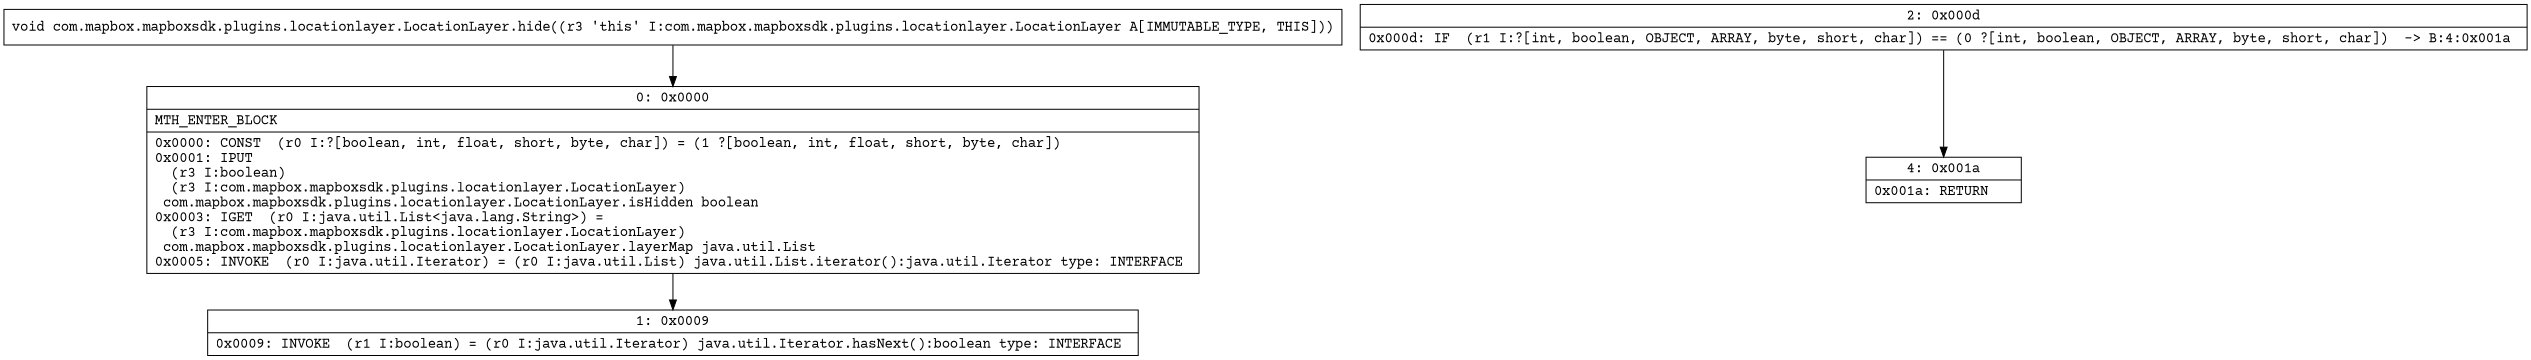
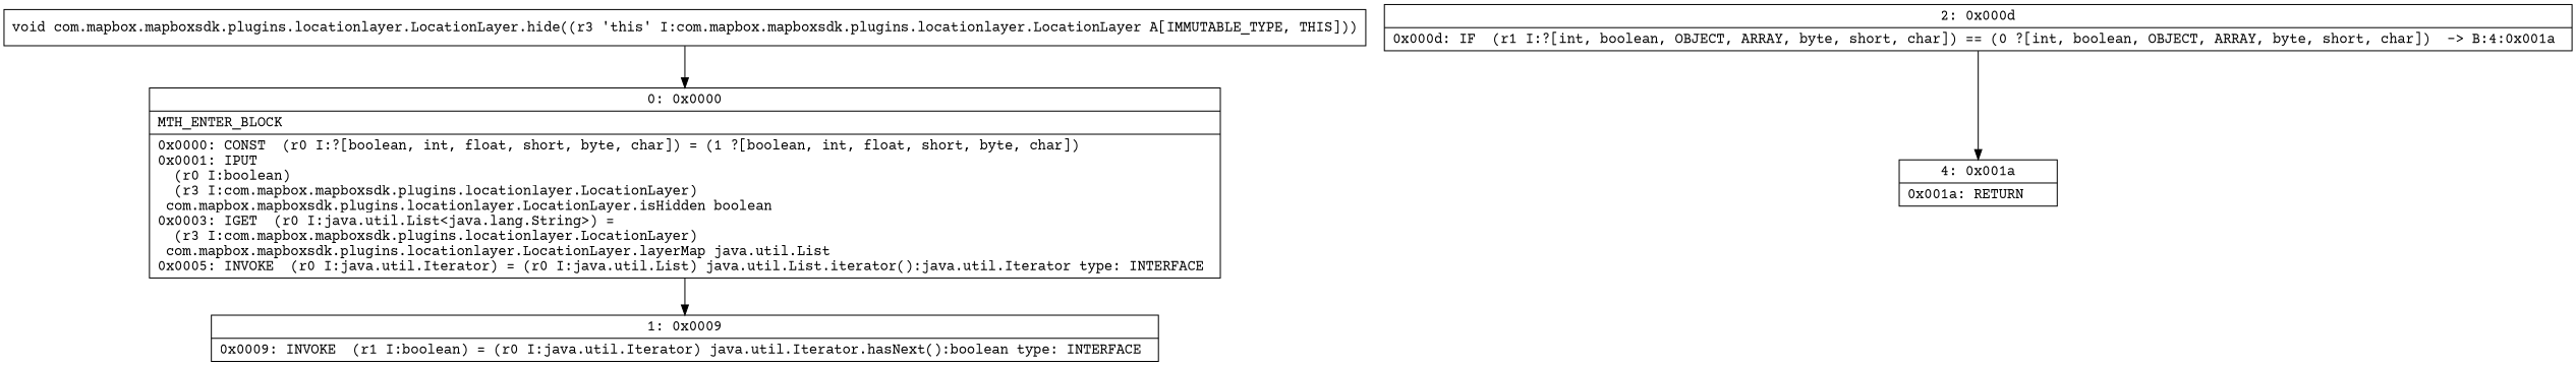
  digraph {
    fontname="Courier Prime"
    node [fontname="Courier Prime" shape=record]
    edge [fontname="Courier Prime"]
-   n1 [label="{0\:\ 0x0000|MTH_ENTER_BLOCK\l|0x0000: CONST  (r0 I:?[boolean, int, float, short, byte, char]) = (1 ?[boolean, int, float, short, byte, char]) \l0x0001: IPUT  \l  (r3 I:boolean)\l  (r3 I:com.mapbox.mapboxsdk.plugins.locationlayer.LocationLayer)\l com.mapbox.mapboxsdk.plugins.locationlayer.LocationLayer.isHidden boolean \l0x0003: IGET  (r0 I:java.util.List\<java.lang.String\>) = \l  (r3 I:com.mapbox.mapboxsdk.plugins.locationlayer.LocationLayer)\l com.mapbox.mapboxsdk.plugins.locationlayer.LocationLayer.layerMap java.util.List \l0x0005: INVOKE  (r0 I:java.util.Iterator) = (r0 I:java.util.List) java.util.List.iterator():java.util.Iterator type: INTERFACE \l}"]
+   n1 [label="{0\:\ 0x0000|MTH_ENTER_BLOCK\l|0x0000: CONST  (r0 I:?[boolean, int, float, short, byte, char]) = (1 ?[boolean, int, float, short, byte, char]) \l0x0001: IPUT  \l  (r0 I:boolean)\l  (r3 I:com.mapbox.mapboxsdk.plugins.locationlayer.LocationLayer)\l com.mapbox.mapboxsdk.plugins.locationlayer.LocationLayer.isHidden boolean \l0x0003: IGET  (r0 I:java.util.List\<java.lang.String\>) = \l  (r3 I:com.mapbox.mapboxsdk.plugins.locationlayer.LocationLayer)\l com.mapbox.mapboxsdk.plugins.locationlayer.LocationLayer.layerMap java.util.List \l0x0005: INVOKE  (r0 I:java.util.Iterator) = (r0 I:java.util.List) java.util.List.iterator():java.util.Iterator type: INTERFACE \l}"]
    n2 [label="{1\:\ 0x0009|0x0009: INVOKE  (r1 I:boolean) = (r0 I:java.util.Iterator) java.util.Iterator.hasNext():boolean type: INTERFACE \l}"]
    n3 [label="{2\:\ 0x000d|0x000d: IF  (r1 I:?[int, boolean, OBJECT, ARRAY, byte, short, char]) == (0 ?[int, boolean, OBJECT, ARRAY, byte, short, char])  \-\> B:4:0x001a \l}"]
    n4 [label="{4\:\ 0x001a|0x001a: RETURN   \l}"]
    n5 [label="{void com.mapbox.mapboxsdk.plugins.locationlayer.LocationLayer.hide((r3 'this' I:com.mapbox.mapboxsdk.plugins.locationlayer.LocationLayer A[IMMUTABLE_TYPE, THIS])) }"]
    n1 -> n2
    n3 -> n4
    n5 -> n1
  }
